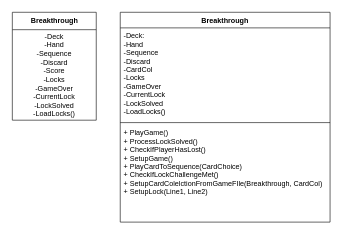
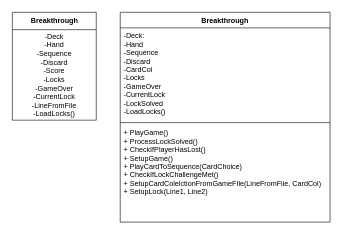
  <mxCell id="0" />
  <mxCell id="1" parent="0" />
  <mxCell id="2" value="Breakthrough" style="swimlane;fontStyle=1;align=center;verticalAlign=middle;childLayout=stackLayout;horizontal=1;startSize=29;horizontalStack=0;resizeParent=1;resizeParentMax=0;resizeLast=0;collapsible=0;marginBottom=0;html=1;" parent="1" vertex="1"><mxGeometry x="20" y="20" width="140" height="180" as="geometry" /></mxCell>
- <mxCell id="3" value="-Deck&lt;br&gt;-Hand&lt;br&gt;-Sequence&lt;br&gt;-Discard&lt;br&gt;-Score&lt;br&gt;-Locks&lt;br&gt;-GameOver&lt;br&gt;-CurrentLock&lt;br&gt;-LockSolved&lt;br&gt;-LoadLocks()" style="text;html=1;strokeColor=none;fillColor=none;align=center;verticalAlign=middle;spacingLeft=4;spacingRight=4;overflow=hidden;rotatable=0;points=[[0,0.5],[1,0.5]];portConstraint=eastwest;" parent="2" vertex="1"><mxGeometry y="29" width="140" height="151" as="geometry" /></mxCell>
+ <mxCell id="3" value="-Deck&lt;br&gt;-Hand&lt;br&gt;-Sequence&lt;br&gt;-Discard&lt;br&gt;-Score&lt;br&gt;-Locks&lt;br&gt;-GameOver&lt;br&gt;-CurrentLock&lt;br&gt;-LineFromFile&lt;br&gt;-LoadLocks()" style="text;html=1;strokeColor=none;fillColor=none;align=center;verticalAlign=middle;spacingLeft=4;spacingRight=4;overflow=hidden;rotatable=0;points=[[0,0.5],[1,0.5]];portConstraint=eastwest;" parent="2" vertex="1"><mxGeometry y="29" width="140" height="151" as="geometry" /></mxCell>
  <mxCell id="4" value="Breakthrough" style="swimlane;fontStyle=1;align=center;verticalAlign=top;childLayout=stackLayout;horizontal=1;startSize=26;horizontalStack=0;resizeParent=1;resizeParentMax=0;resizeLast=0;collapsible=1;marginBottom=0;" parent="1" vertex="1"><mxGeometry x="200" y="20" width="350" height="350" as="geometry" /></mxCell>
  <mxCell id="5" value="-Deck: &#10;-Hand&#10;-Sequence&#10;-Discard&#10;-CardCol&#10;-Locks&#10;-GameOver&#10;-CurrentLock&#10;-LockSolved&#10;-LoadLocks()" style="text;strokeColor=none;fillColor=none;align=left;verticalAlign=top;spacingLeft=4;spacingRight=4;overflow=hidden;rotatable=0;points=[[0,0.5],[1,0.5]];portConstraint=eastwest;" parent="4" vertex="1"><mxGeometry y="26" width="350" height="154" as="geometry" /></mxCell>
  <mxCell id="6" value="" style="line;strokeWidth=1;fillColor=none;align=left;verticalAlign=middle;spacingTop=-1;spacingLeft=3;spacingRight=3;rotatable=0;labelPosition=right;points=[];portConstraint=eastwest;" parent="4" vertex="1"><mxGeometry y="180" width="350" height="8" as="geometry" /></mxCell>
- <mxCell id="7" value="+ PlayGame()&#10;+ ProcessLockSolved()&#10;+ CheckIfPlayerHasLost()&#10;+ SetupGame()&#10;+ PlayCardToSequence(CardChoice)&#10;+ CheckIfLockChallengeMet()&#10;+ SetupCardColelctionFromGameFIle(Breakthrough, CardCol)&#10;+ SetupLock(Line1, Line2)" style="text;strokeColor=none;fillColor=none;align=left;verticalAlign=top;spacingLeft=4;spacingRight=4;overflow=hidden;rotatable=0;points=[[0,0.5],[1,0.5]];portConstraint=eastwest;" parent="4" vertex="1"><mxGeometry y="188" width="350" height="162" as="geometry" /></mxCell>
+ <mxCell id="7" value="+ PlayGame()&#10;+ ProcessLockSolved()&#10;+ CheckIfPlayerHasLost()&#10;+ SetupGame()&#10;+ PlayCardToSequence(CardChoice)&#10;+ CheckIfLockChallengeMet()&#10;+ SetupCardColelctionFromGameFIle(LineFromFile, CardCol)&#10;+ SetupLock(Line1, Line2)" style="text;strokeColor=none;fillColor=none;align=left;verticalAlign=top;spacingLeft=4;spacingRight=4;overflow=hidden;rotatable=0;points=[[0,0.5],[1,0.5]];portConstraint=eastwest;" parent="4" vertex="1"><mxGeometry y="188" width="350" height="162" as="geometry" /></mxCell>
